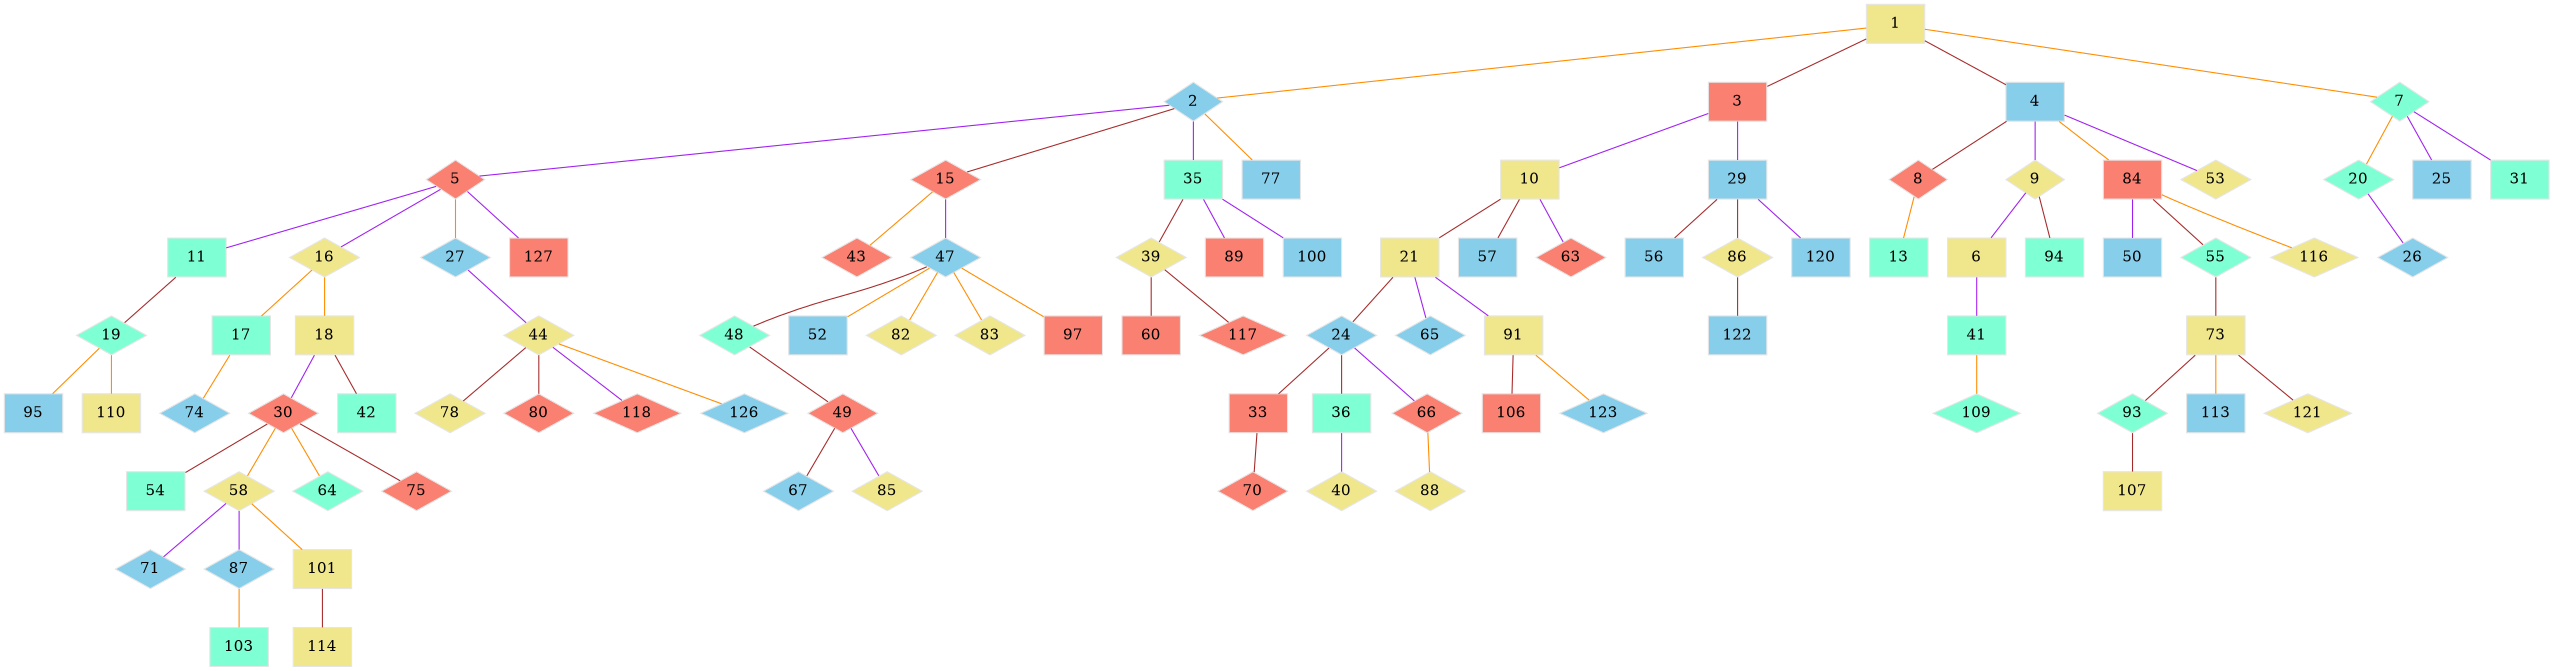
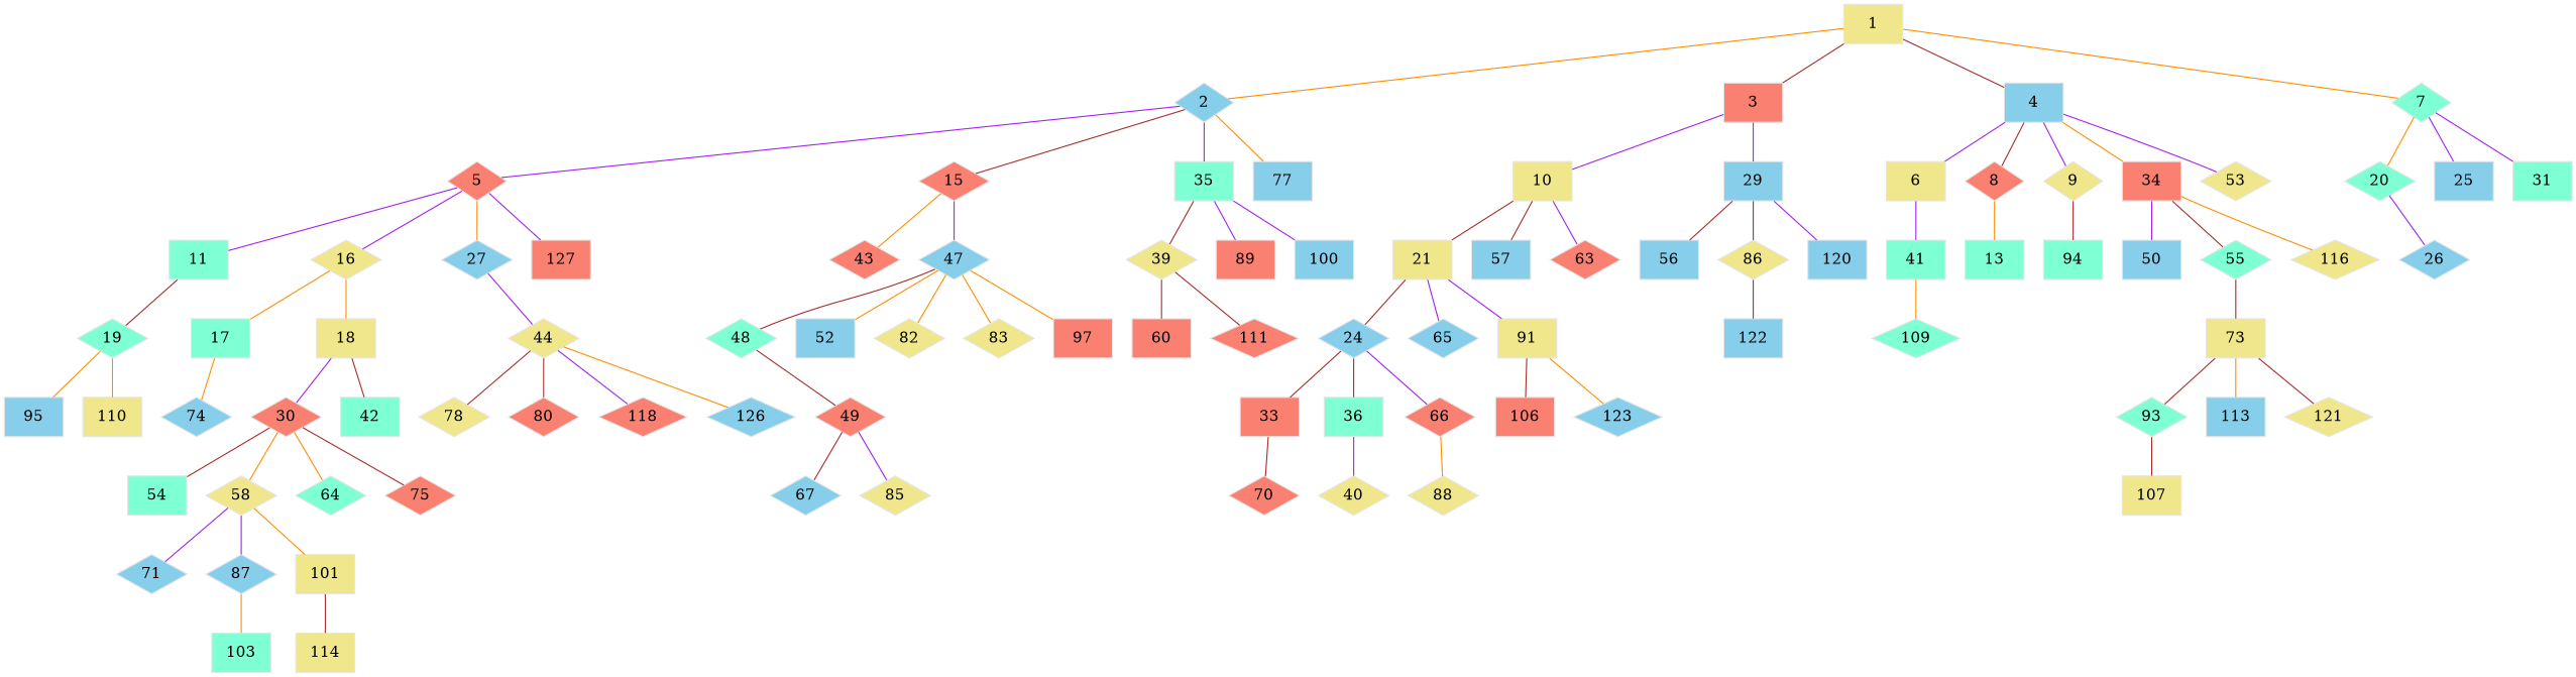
  graph {
    node [color=gray90 fillcolor=khaki shape=diamond style=filled]
    edge [color=brown]
    2 [fillcolor=skyblue super="+32"]
    5 [fillcolor=salmon super="+14"]
    15 [fillcolor=salmon super="+108"]
    35 [fillcolor=aquamarine shape=box]
    77 [fillcolor=skyblue shape=box]
    1 [shape=box]
    3 [fillcolor=salmon shape=box super="+28"]
    4 [fillcolor=skyblue shape=box super="+72"]
    7 [fillcolor=aquamarine super="+23"]
    10 [shape=box super="+12"]
    29 [fillcolor=skyblue shape=box super="+79"]
    6 [shape=box]
    8 [fillcolor=salmon super="+115"]
    9
-   34 [fillcolor=salmon shape=box super="+41" label=84]
+   34 [fillcolor=salmon shape=box super="+41"]
    53 [super="+68"]
    20 [fillcolor=aquamarine super="+98"]
    25 [fillcolor=skyblue shape=box]
    31 [fillcolor=aquamarine shape=box]
    11 [fillcolor=aquamarine shape=box]
    16
    27 [fillcolor=skyblue]
    127 [fillcolor=salmon shape=box]
    43 [fillcolor=salmon]
    47 [fillcolor=skyblue super="+76"]
    39 [super="+124"]
    89 [fillcolor=salmon shape=box super="+119"]
    100 [fillcolor=skyblue shape=box]
    21 [shape=box super="+22"]
    57 [fillcolor=skyblue shape=box]
    63 [fillcolor=salmon]
    56 [fillcolor=skyblue shape=box super="+59"]
    86 [super="+92"]
    120 [fillcolor=skyblue shape=box]
    n35 [fillcolor=aquamarine label=41 shape=box super="+81"]
    13 [fillcolor=aquamarine shape=box]
    94 [fillcolor=aquamarine shape=box super="+104"]
    50 [fillcolor=skyblue shape=box]
    55 [fillcolor=aquamarine]
    116
    19 [fillcolor=aquamarine super="+45"]
    17 [fillcolor=aquamarine shape=box super="+26"]
    18 [shape=box]
    44 [super="+51"]
    109 [fillcolor=aquamarine]
    n46 [fillcolor=skyblue label=26]
    24 [fillcolor=skyblue]
    65 [fillcolor=skyblue]
    91 [shape=box]
    95 [fillcolor=skyblue shape=box super="+129"]
    110 [shape=box]
    48 [fillcolor=aquamarine]
    52 [fillcolor=skyblue shape=box]
    82
    83
    97 [fillcolor=salmon shape=box]
    74 [fillcolor=skyblue]
    30 [fillcolor=salmon super="+38"]
    42 [fillcolor=aquamarine shape=box]
    54 [fillcolor=aquamarine shape=box super="+105"]
    58 [super="+84"]
    64 [fillcolor=aquamarine]
    75 [fillcolor=salmon]
    33 [fillcolor=salmon shape=box super="+62"]
    36 [fillcolor=aquamarine shape=box super="+37"]
    66 [fillcolor=salmon super="+69"]
    106 [fillcolor=salmon shape=box]
    123 [fillcolor=skyblue super="+128"]
    70 [fillcolor=salmon]
    40 [super="+125"]
    88
    78 [super="+117"]
    80 [fillcolor=salmon]
    118 [fillcolor=salmon]
    126 [fillcolor=skyblue]
    122 [fillcolor=skyblue shape=box]
    71 [fillcolor=skyblue super="+99"]
    87 [fillcolor=skyblue super="+102"]
    101 [shape=box super="+112"]
    73 [shape=box super="+90"]
    60 [fillcolor=salmon shape=box]
-   111 [fillcolor=salmon label=117]
+   111 [fillcolor=salmon]
    49 [fillcolor=salmon super="+96"]
    67 [fillcolor=skyblue]
    85
    93 [fillcolor=aquamarine]
    113 [fillcolor=skyblue shape=box]
    121
    103 [fillcolor=aquamarine shape=box]
    114 [shape=box]
    107 [shape=box super="+130"]
    2 -- 5 [color=purple]
    2 -- 15
    2 -- 35 [color=purple]
    2 -- 77 [color=darkorange]
    5 -- 11 [color=purple]
    5 -- 16 [color=purple]
    5 -- 27 [color=darkorange]
    5 -- 127 [color=purple]
    15 -- 43 [color=darkorange]
    15 -- 47 [color=purple]
    35 -- 39
    35 -- 89 [color=purple]
    35 -- 100 [color=purple]
    1 -- 2 [color=darkorange]
    1 -- 3
    1 -- 4
    1 -- 7 [color=darkorange]
    3 -- 10 [color=purple]
    3 -- 29 [color=purple]
-   9 -- 6 [color=purple]
+   4 -- 6 [color=purple]
    4 -- 8
    4 -- 9 [color=purple]
    4 -- 34 [color=darkorange]
    4 -- 53 [color=purple]
    7 -- 20 [color=darkorange]
    7 -- 25 [color=purple]
    7 -- 31 [color=purple]
    10 -- 21
    10 -- 57
    10 -- 63 [color=purple]
    29 -- 56
    29 -- 86
    29 -- 120 [color=purple]
    6 -- n35 [color=purple]
    8 -- 13 [color=darkorange]
    9 -- 94
    34 -- 50 [color=purple]
    34 -- 55
    34 -- 116 [color=darkorange]
    20 -- n46 [color=purple]
    11 -- 19
    16 -- 17 [color=darkorange]
    16 -- 18 [color=darkorange]
    27 -- 44 [color=purple]
    47 -- 48
    47 -- 52 [color=darkorange]
    47 -- 82 [color=darkorange]
    47 -- 83 [color=darkorange]
    47 -- 97 [color=darkorange]
    39 -- 60
    39 -- 111
    21 -- 24
    21 -- 65 [color=purple]
    21 -- 91 [color=purple]
    86 -- 122
    n35 -- 109 [color=darkorange]
    55 -- 73
    19 -- 95 [color=darkorange]
    19 -- 110 [color=darkorange]
    17 -- 74 [color=darkorange]
    18 -- 30 [color=purple]
    18 -- 42
    44 -- 78
    44 -- 80
    44 -- 118 [color=purple]
    44 -- 126 [color=darkorange]
    24 -- 33
    24 -- 36
    24 -- 66 [color=purple]
    91 -- 106
    91 -- 123 [color=darkorange]
    48 -- 49
    30 -- 54
    30 -- 58 [color=darkorange]
    30 -- 64 [color=darkorange]
    30 -- 75
    58 -- 71 [color=purple]
    58 -- 87 [color=purple]
    58 -- 101 [color=darkorange]
    33 -- 70
    36 -- 40 [color=purple]
    66 -- 88 [color=darkorange]
    87 -- 103 [color=darkorange]
    101 -- 114
    73 -- 93
    73 -- 113 [color=darkorange]
    73 -- 121
    49 -- 67
    49 -- 85 [color=purple]
    93 -- 107
  }
